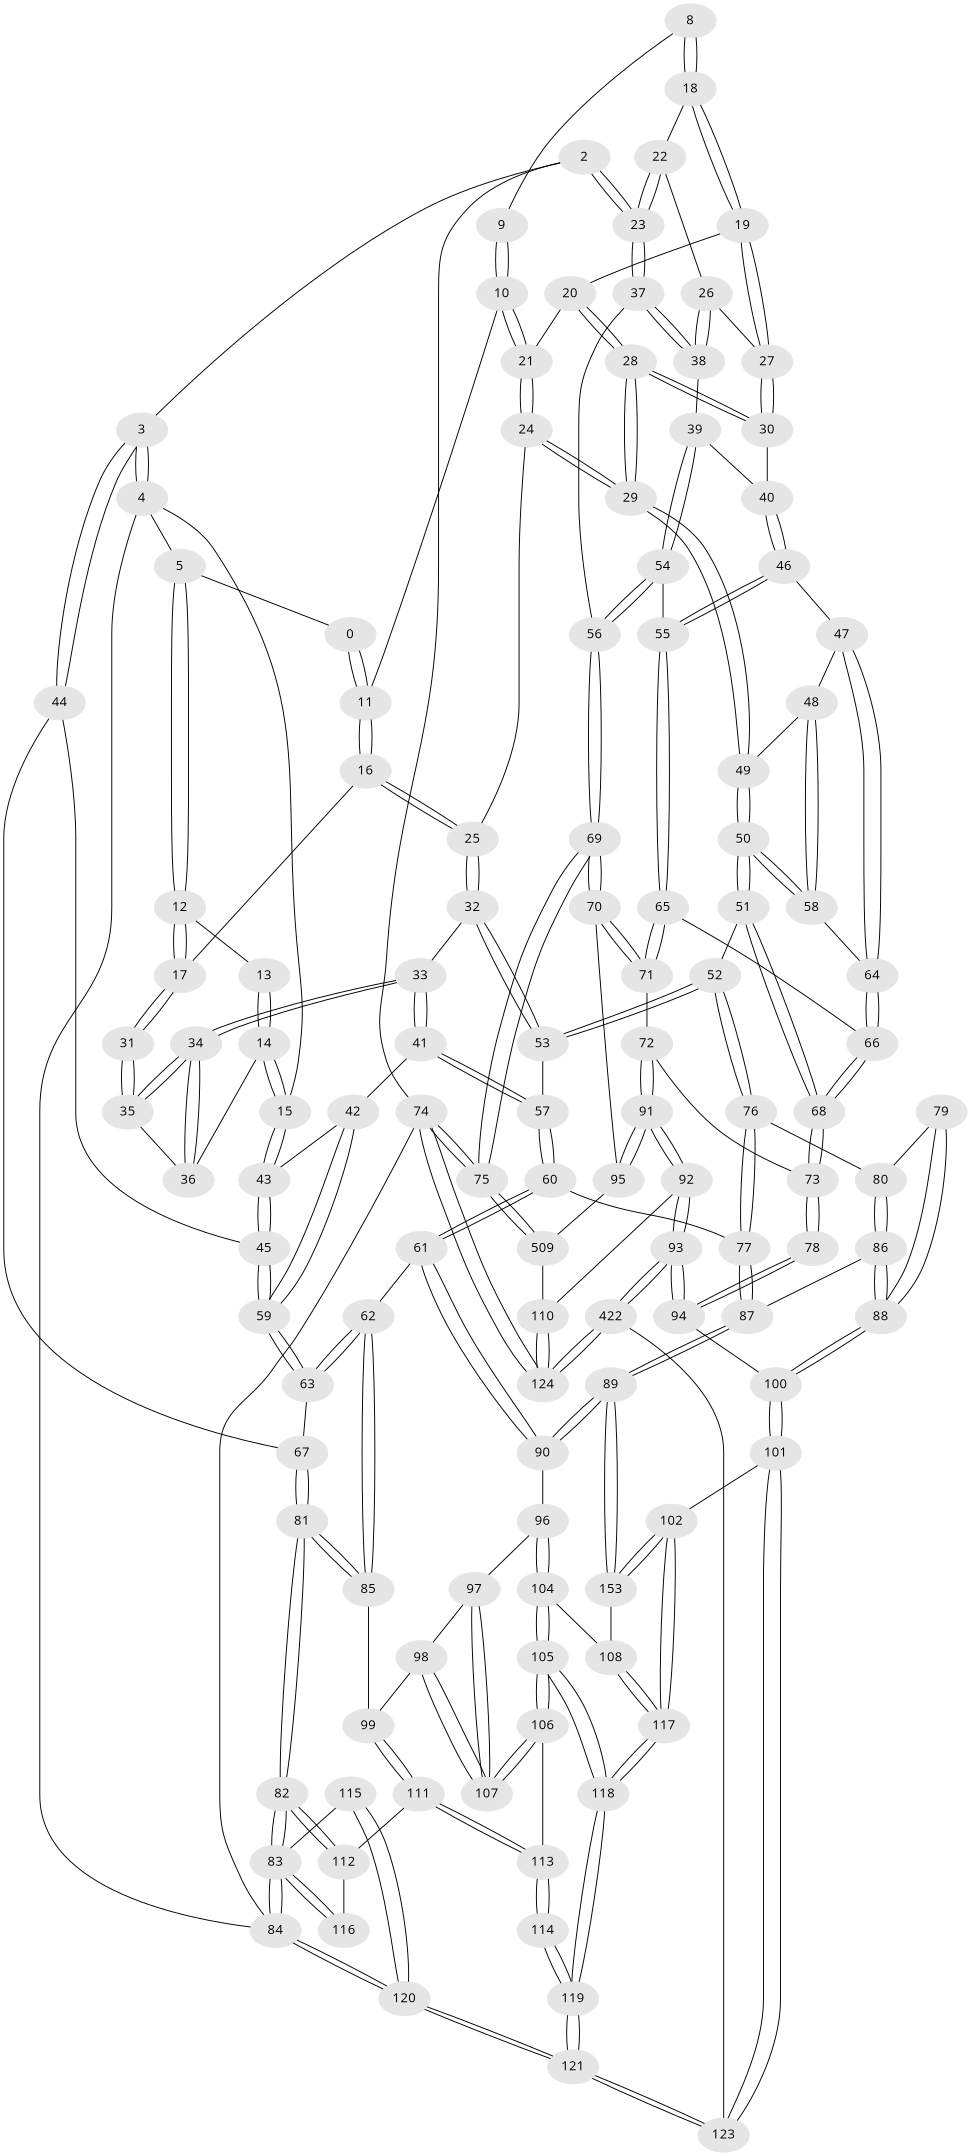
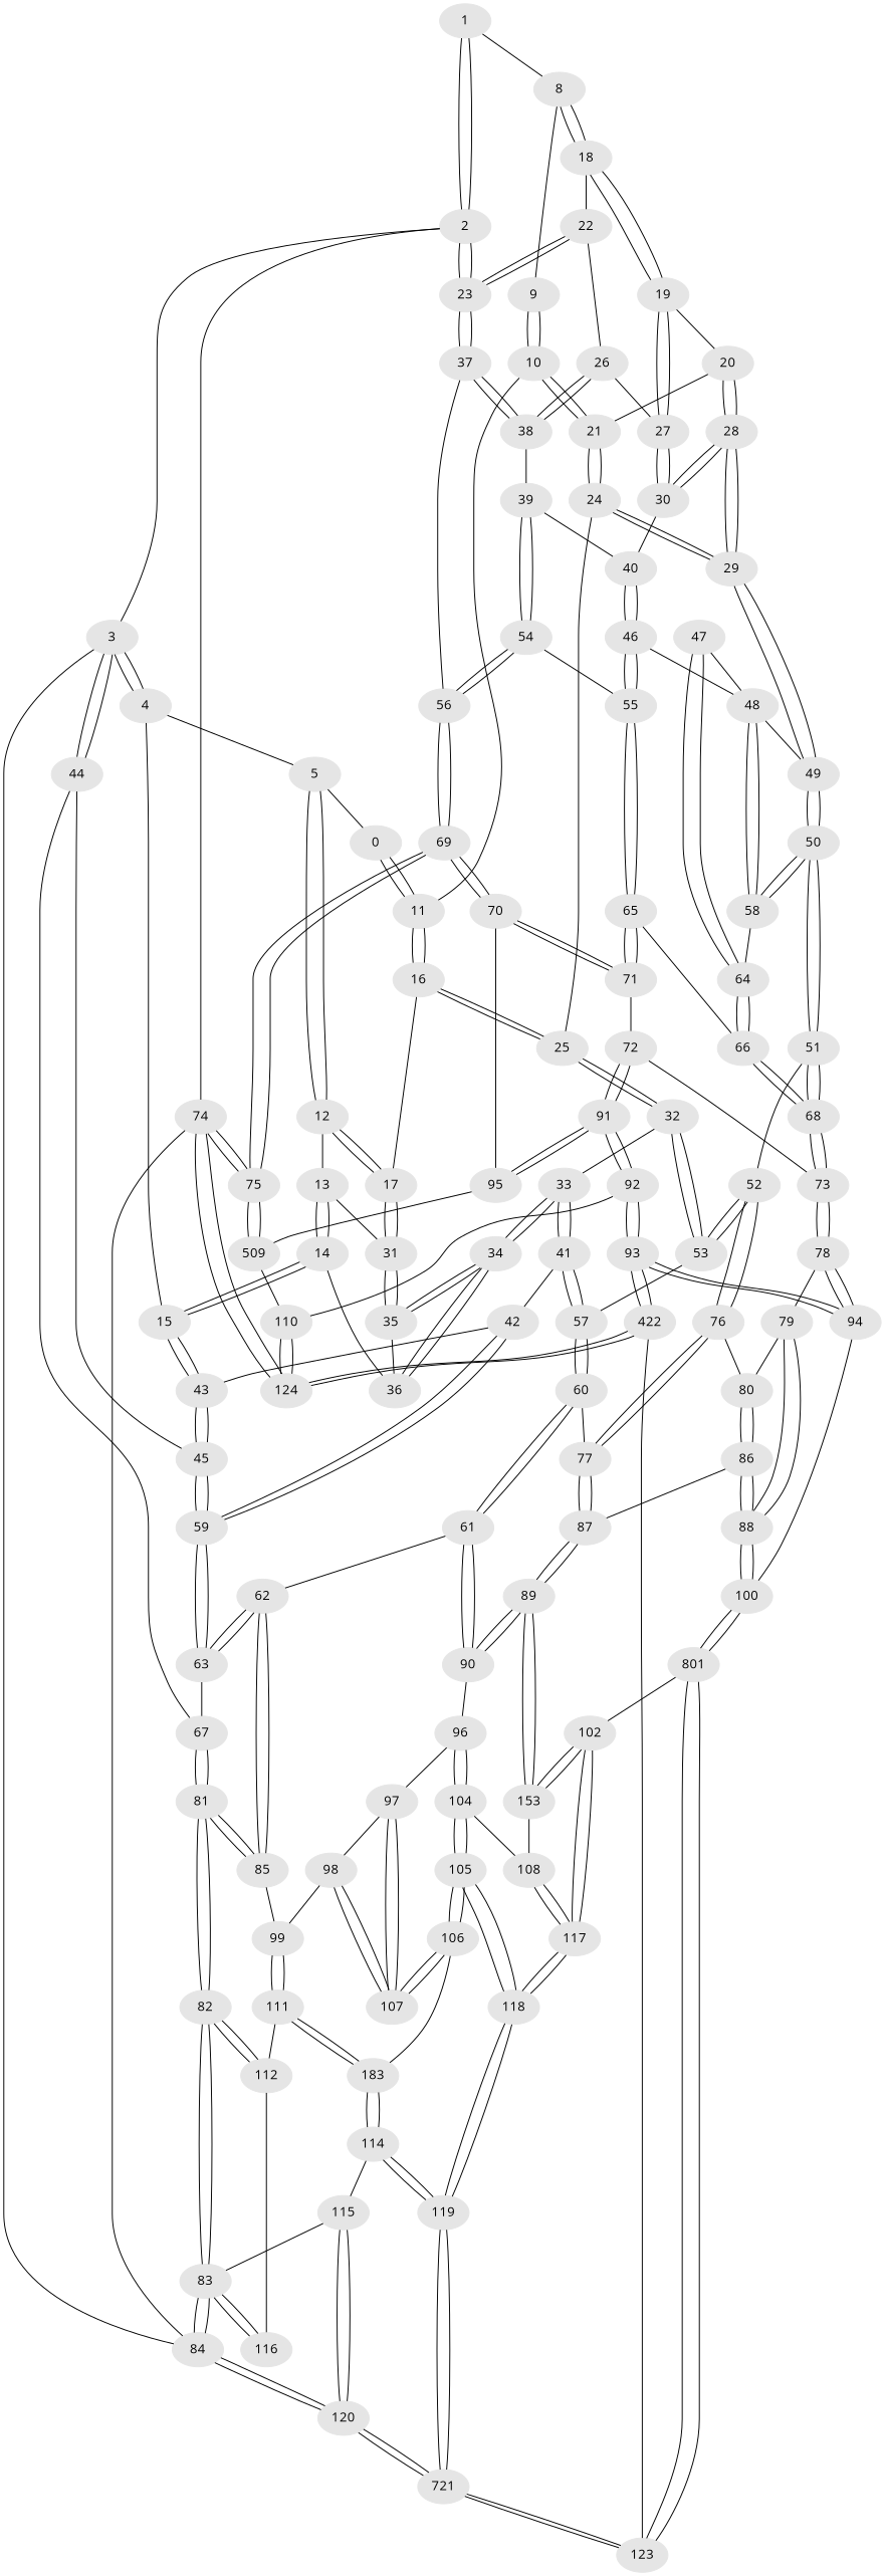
  graph {
    fontname="Open Sans"
    node [color=gray90 fontname="Open Sans" style=filled]
    edge [fontname="Open Sans"]
+   1
    2
    8
    3
    23
    74
    9
    18
    4
    44
    84
    37
    75
    124
    5
    15
    45
    67
    120
    n20 [label=0]
    12
    43
    11
    13
    17
    16
    10
    19
    22
    21
    24
    25
    14
    31
    36
    35
    32
    20
    27
    26
    28
    30
    29
    38
    56
    49
    33
    53
    39
    40
    50
    46
    34
    41
    57
    42
    69
    54
    55
    47
    59
    60
    63
    81
    48
    64
    65
    58
    66
    51
    52
    68
    76
    73
    77
    80
    71
    70
    61
    62
    90
    87
    85
    96
    99
    72
    82
    78
    95
    n90 [label=509]
    91
    92
    79
    94
    110
    86
    89
    88
    100
    83
    112
    116
-   121
+   121 [label=721]
    111
    n105 [label=153]
-   101
+   101 [label=801]
    108
    97
    104
    93
    n111 [label=422]
    123
    98
    107
    105
-   113
+   113 [label=183]
    102
    117
    118
    106
    119
    114
    115
+   1 -- 2
+   1 -- 2
+   1 -- 8
    2 -- 3
    2 -- 23
    2 -- 23
    2 -- 74
    8 -- 9
    8 -- 18
    8 -- 18
    3 -- 4
    3 -- 4
    3 -- 44
    3 -- 44
-   4 -- 84
+   3 -- 84
    23 -- 37
    23 -- 37
    74 -- 84
    74 -- 75
    74 -- 75
    74 -- 124
    74 -- 124
    9 -- 10
    9 -- 10
    18 -- 19
    18 -- 19
    18 -- 22
    4 -- 5
    4 -- 15
    44 -- 45
    44 -- 67
    84 -- 120
    84 -- 120
    37 -- 38
    37 -- 38
    37 -- 56
    75 -- n90
    75 -- n90
    5 -- n20
    5 -- 12
    5 -- 12
    15 -- 43
    15 -- 43
    45 -- 59
    45 -- 59
    67 -- 81
    67 -- 81
    120 -- 121
    120 -- 121
    n20 -- 11
    n20 -- 11
    12 -- 13
    12 -- 17
    12 -- 17
    43 -- 45
    43 -- 45
    11 -- 16
    11 -- 16
    13 -- 14
    13 -- 14
+   13 -- 31
    17 -- 31
    17 -- 31
    16 -- 17
    16 -- 25
    16 -- 25
    10 -- 11
    10 -- 21
    10 -- 21
    19 -- 20
    19 -- 27
    19 -- 27
    22 -- 23
    22 -- 23
    22 -- 26
    21 -- 24
    21 -- 24
    24 -- 25
    24 -- 29
    24 -- 29
    25 -- 32
    25 -- 32
    14 -- 15
    14 -- 15
    14 -- 36
    31 -- 35
    31 -- 35
    35 -- 36
    32 -- 33
    32 -- 53
    32 -- 53
    20 -- 21
    20 -- 28
    20 -- 28
    27 -- 30
    27 -- 30
    26 -- 27
    26 -- 38
    26 -- 38
    28 -- 30
    28 -- 30
    28 -- 29
    28 -- 29
    30 -- 40
    29 -- 49
    29 -- 49
    38 -- 39
    56 -- 69
    56 -- 69
    49 -- 50
    49 -- 50
    33 -- 34
    33 -- 34
    33 -- 41
    33 -- 41
    53 -- 57
    39 -- 40
    39 -- 54
    39 -- 54
    40 -- 46
    40 -- 46
    50 -- 58
    50 -- 58
    50 -- 51
    50 -- 51
    46 -- 55
    46 -- 55
-   46 -- 47
+   46 -- 48
    34 -- 36
    34 -- 36
    34 -- 35
    34 -- 35
    41 -- 57
    41 -- 57
    41 -- 42
    57 -- 60
    57 -- 60
    42 -- 43
    42 -- 59
    42 -- 59
    69 -- 75
    69 -- 75
    69 -- 70
    69 -- 70
    54 -- 56
    54 -- 56
    54 -- 55
    55 -- 65
    55 -- 65
    47 -- 48
    47 -- 64
    47 -- 64
    59 -- 63
    59 -- 63
    60 -- 77
    60 -- 61
    60 -- 61
    63 -- 67
    81 -- 85
    81 -- 85
    81 -- 82
    81 -- 82
    48 -- 49
    48 -- 58
    48 -- 58
    64 -- 66
    64 -- 66
    65 -- 66
    65 -- 71
    65 -- 71
    58 -- 64
    66 -- 68
    66 -- 68
    51 -- 52
    51 -- 68
    51 -- 68
    52 -- 53
    52 -- 53
    52 -- 76
    52 -- 76
    68 -- 73
    68 -- 73
    76 -- 77
    76 -- 77
    76 -- 80
    73 -- 78
    73 -- 78
    77 -- 87
    77 -- 87
    80 -- 86
    80 -- 86
    71 -- 72
    70 -- 71
    70 -- 71
    70 -- 95
    61 -- 62
    61 -- 90
    61 -- 90
    62 -- 63
    62 -- 63
    62 -- 85
    62 -- 85
    90 -- 96
    87 -- 89
    87 -- 89
    85 -- 99
    96 -- 97
    96 -- 104
    96 -- 104
    99 -- 111
    99 -- 111
    72 -- 73
    72 -- 91
    72 -- 91
    82 -- 83
    82 -- 83
    82 -- 112
    82 -- 112
+   78 -- 79
    78 -- 94
    78 -- 94
    95 -- n90
    n90 -- 110
    91 -- 95
    91 -- 95
    91 -- 92
    91 -- 92
    92 -- 110
    92 -- 93
    92 -- 93
    79 -- 80
    79 -- 88
    79 -- 88
    94 -- 100
    110 -- 124
    110 -- 124
    86 -- 87
    86 -- 88
    86 -- 88
    89 -- 90
    89 -- 90
    89 -- n105
    89 -- n105
    88 -- 100
    88 -- 100
    100 -- 101
    100 -- 101
    83 -- 84
    83 -- 84
    83 -- 116
    83 -- 116
    112 -- 116
    121 -- 123
    121 -- 123
    111 -- 112
    111 -- 113
    111 -- 113
    n105 -- 108
    101 -- 123
    101 -- 123
    101 -- 102
    108 -- 117
    108 -- 117
    97 -- 98
    97 -- 107
    97 -- 107
    104 -- 108
    104 -- 105
    104 -- 105
    93 -- 94
    93 -- 94
    93 -- n111
    93 -- n111
    n111 -- 124
    n111 -- 124
    n111 -- 123
    98 -- 99
    98 -- 107
    98 -- 107
    105 -- 118
    105 -- 118
    105 -- 106
    105 -- 106
    113 -- 114
    113 -- 114
    102 -- n105
    102 -- n105
    102 -- 117
    102 -- 117
    117 -- 118
    117 -- 118
    118 -- 119
    118 -- 119
    106 -- 107
    106 -- 107
    106 -- 113
    119 -- 121
    119 -- 121
    114 -- 119
    114 -- 119
+   114 -- 115
    115 -- 120
    115 -- 120
    115 -- 83
  }
